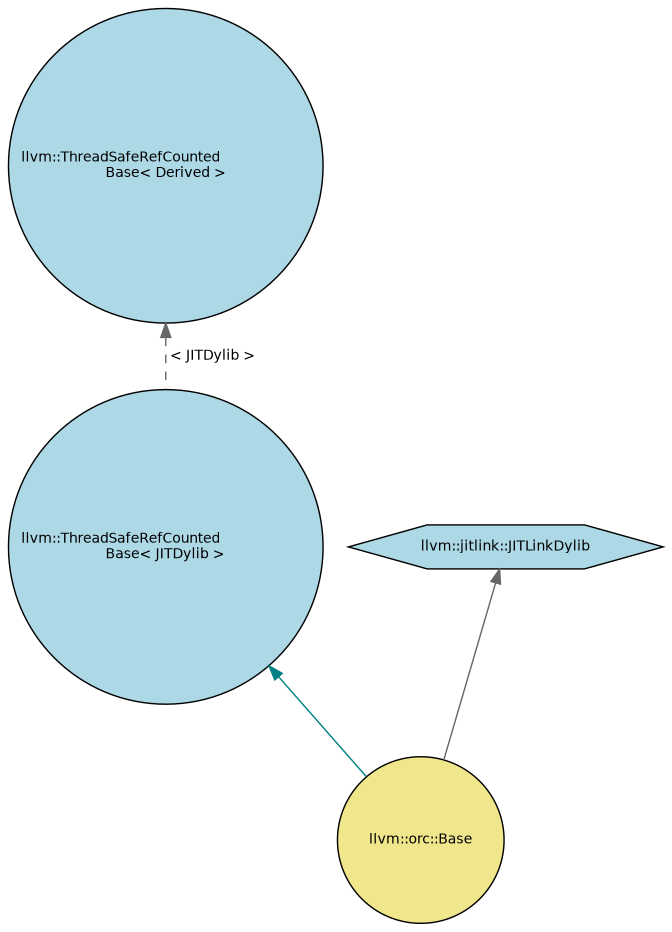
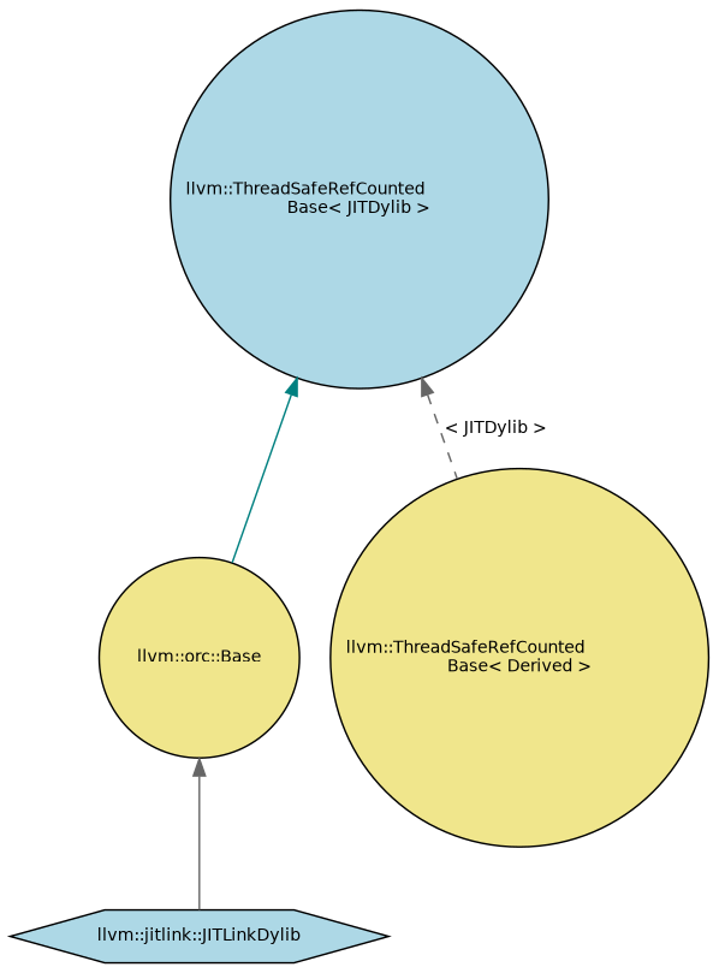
  digraph {
    node [color=black fillcolor=khaki fontname=Helvetica fontsize=10 shape=circle style=filled]
    edge [color=gray40 dir=back fontname=Helvetica fontsize=10 labelfontname=Helvetica labelfontsize=10 style=solid]
    n1 [fontcolor=black height=0.2 label="llvm::orc::Base" width=0.4]
    n2 [fillcolor=lightblue height=0.2 label="llvm::ThreadSafeRefCounted\lBase\< JITDylib \>" width=0.4]
-   n3 [fillcolor=lightblue height=0.2 label="llvm::ThreadSafeRefCounted\lBase\< Derived \>" width=0.4]
+   n3 [height=0.2 label="llvm::ThreadSafeRefCounted\lBase\< Derived \>" width=0.4]
    n4 [fillcolor=lightblue height=0.2 label="llvm::jitlink::JITLinkDylib" shape=hexagon width=0.4]
    n2 -> n1 [color=teal]
-   n3 -> n2 [label=" \< JITDylib \>" style=dashed]
-   n4 -> n1
+   n2 -> n3 [label=" \< JITDylib \>" style=dashed]
+   n1 -> n4
  }
